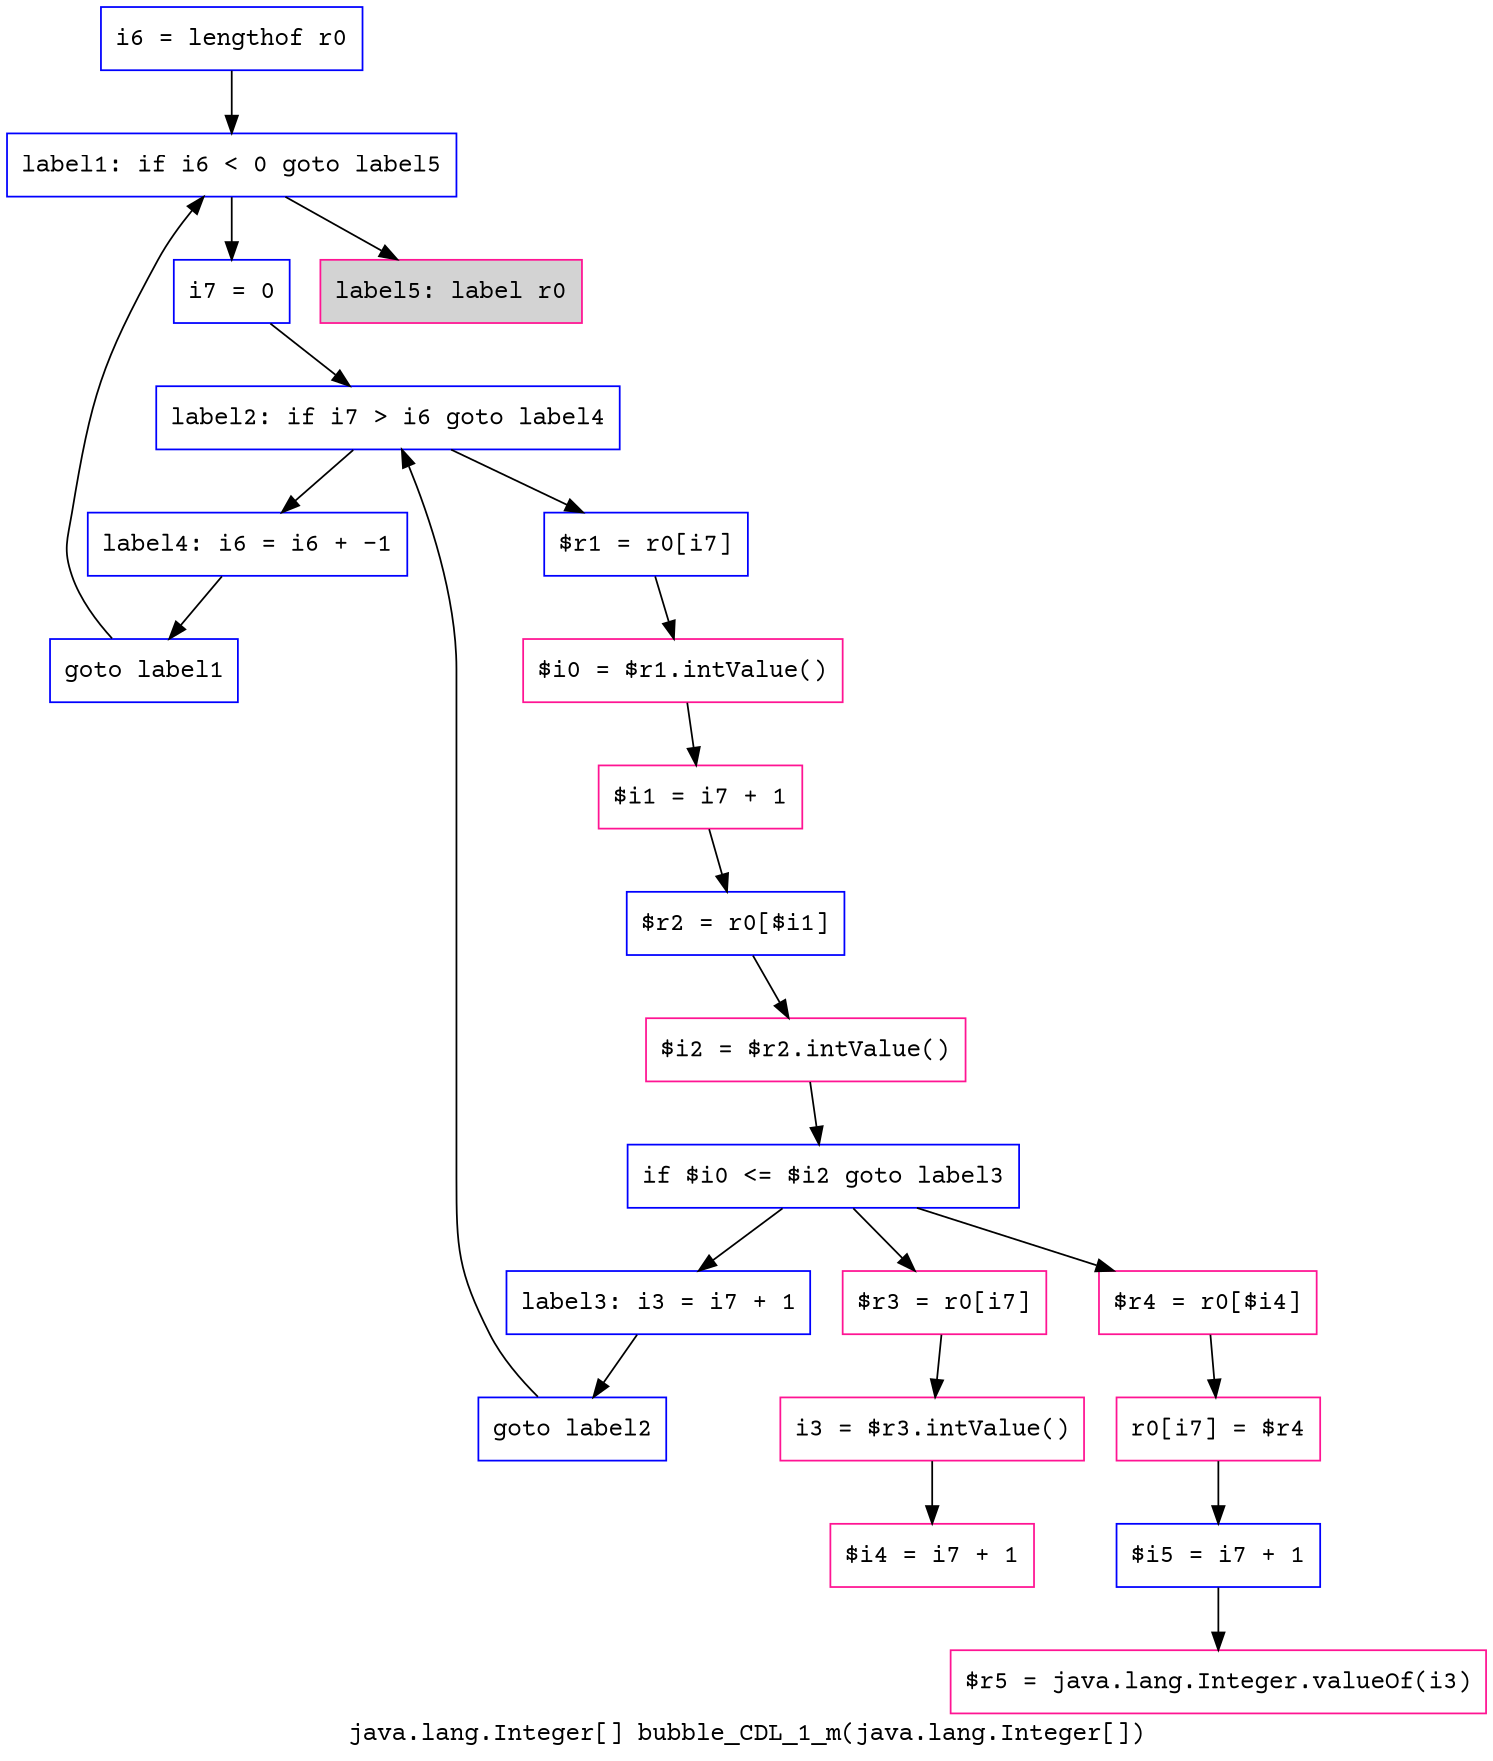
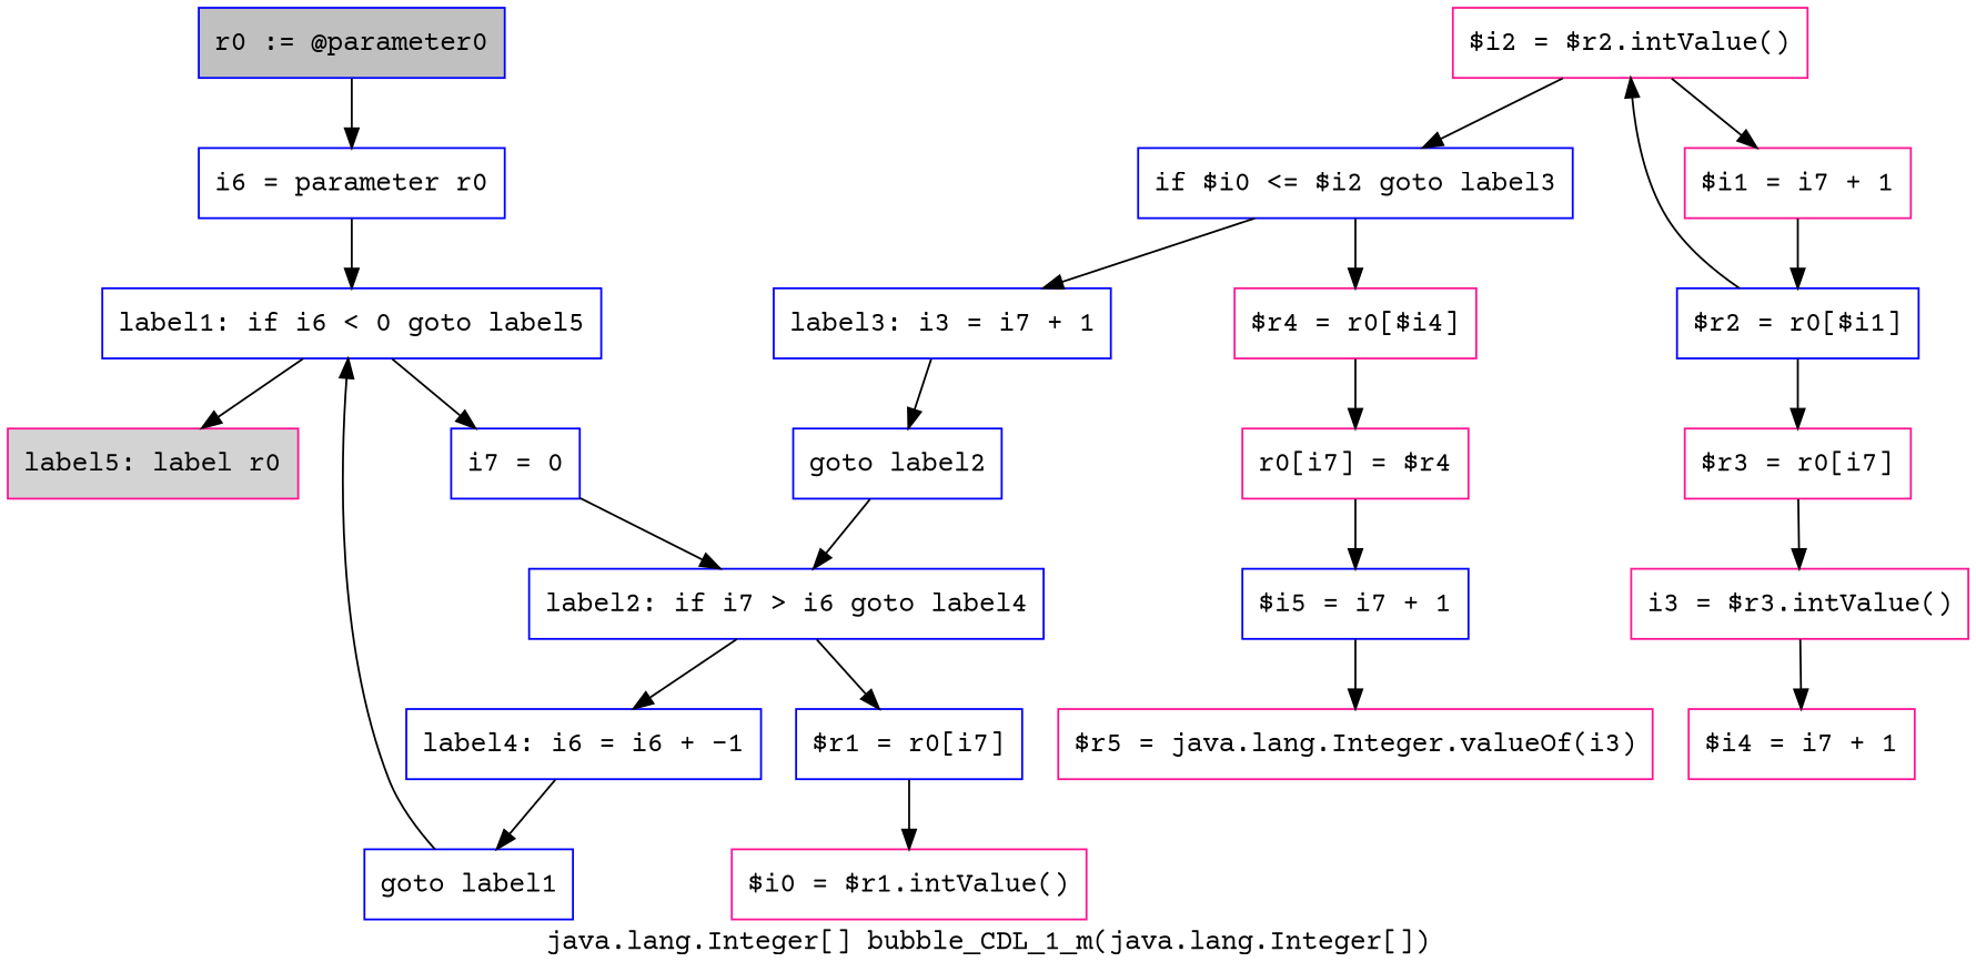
  digraph {
    fontname="Courier Prime"
    label="java.lang.Integer[] bubble_CDL_1_m(java.lang.Integer[])"
    node [color=blue fontname="Courier Prime" shape=box]
    edge [fontname="Courier Prime"]
-   n2 [label="i6 = lengthof r0"]
+   n1 [fillcolor=gray label="r0 := @parameter0" style=filled]
+   n2 [label="i6 = parameter r0"]
    n3 [label="label1: if i6 < 0 goto label5"]
    n4 [label="i7 = 0"]
    n5 [color=deeppink fillcolor=lightgray label="label5: label r0" style=filled]
    n6 [label="label2: if i7 > i6 goto label4"]
    n7 [label="$r1 = r0[i7]"]
    n8 [label="label4: i6 = i6 + -1"]
    n9 [color=deeppink label="$i0 = $r1.intValue()"]
    n10 [label="goto label1"]
    n11 [color=deeppink label="$i1 = i7 + 1"]
    n12 [label="$r2 = r0[$i1]"]
    n13 [color=deeppink label="$i2 = $r2.intValue()"]
    n14 [label="if $i0 <= $i2 goto label3"]
    n15 [color=deeppink label="$r3 = r0[i7]"]
    n16 [label="label3: i3 = i7 + 1"]
    n17 [color=deeppink label="$r4 = r0[$i4]"]
    n18 [color=deeppink label="i3 = $r3.intValue()"]
    n19 [label="goto label2"]
    n20 [color=deeppink label="$i4 = i7 + 1"]
    n21 [color=deeppink label="r0[i7] = $r4"]
    n22 [label="$i5 = i7 + 1"]
    n23 [color=deeppink label="$r5 = java.lang.Integer.valueOf(i3)"]
+   n1 -> n2
    n2 -> n3
    n3 -> n4
    n3 -> n5
    n4 -> n6
    n6 -> n7
    n6 -> n8
    n7 -> n9
    n8 -> n10
-   n9 -> n11
+   n13 -> n11
    n10 -> n3
    n11 -> n12
    n12 -> n13
    n13 -> n14
-   n14 -> n15
+   n12 -> n15
    n14 -> n16
    n14 -> n17
    n15 -> n18
    n16 -> n19
    n17 -> n21
    n18 -> n20
    n19 -> n6
    n21 -> n22
    n22 -> n23
  }
